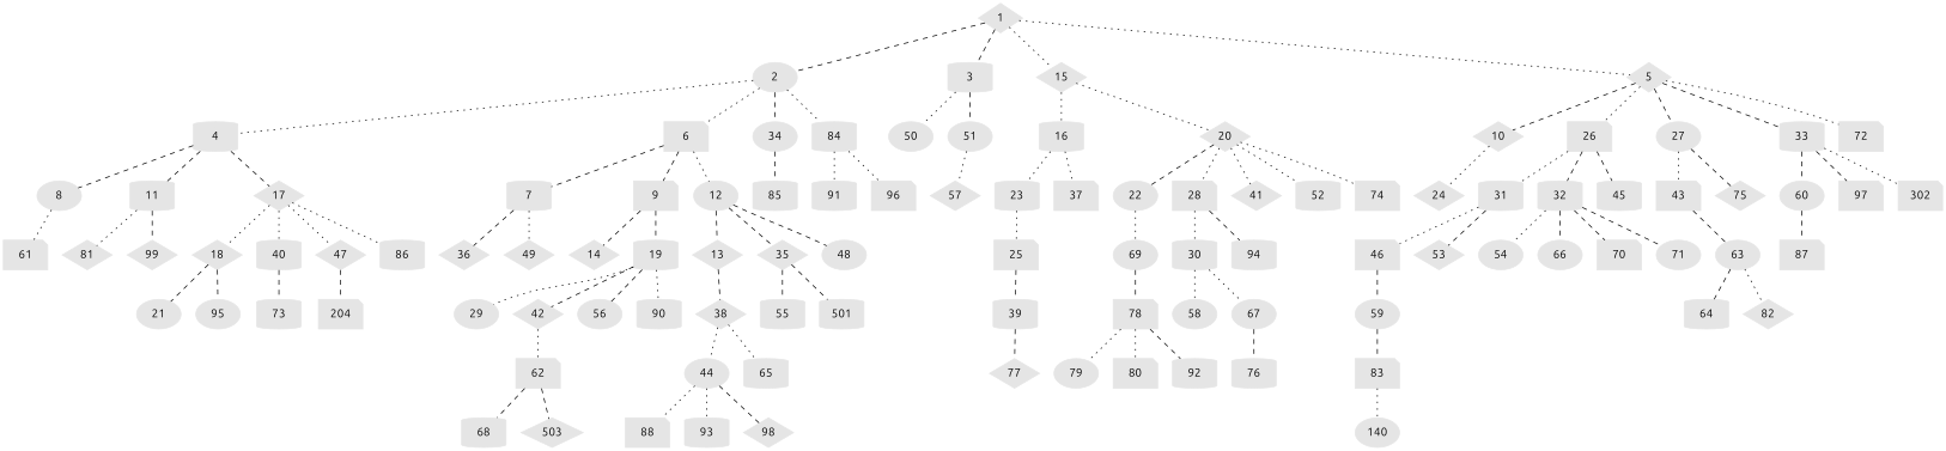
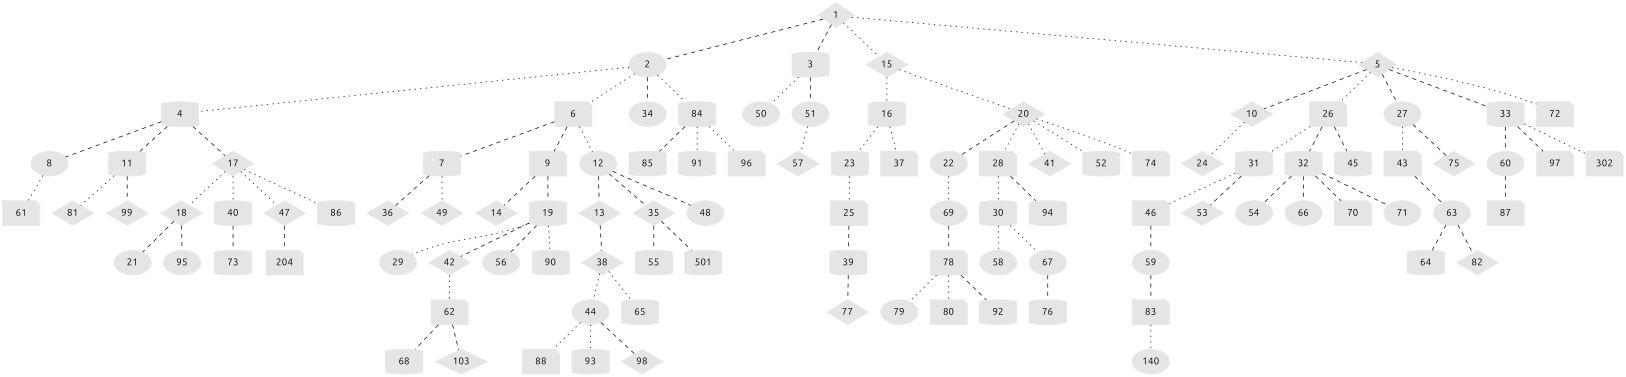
  graph {
    fontname=Ubuntu
    node [color=gray90 fontname=Ubuntu shape=cylinder style=filled]
    edge [fontname=Ubuntu style=dashed]
    1 [shape=diamond]
    2 [shape=ellipse]
    3
    15 [shape=diamond]
    5 [shape=diamond]
    4
    6 [shape=note]
    34 [shape=ellipse]
    84
    50 [shape=ellipse]
    51 [shape=ellipse]
    16
    20 [shape=diamond]
    8 [shape=ellipse]
    11
    17 [shape=diamond]
    7
    9 [shape=note]
    12 [shape=ellipse]
    85
    91
    96 [shape=note]
    10 [shape=diamond]
    26 [shape=note]
    27 [shape=ellipse]
    33
    72 [shape=note]
    57 [shape=diamond]
    61 [shape=note]
    81 [shape=diamond]
    99 [shape=diamond]
    18 [shape=diamond]
    40
    47 [shape=diamond]
    86
    24 [shape=diamond]
    31
    32
    45
    43 [shape=note]
    75 [shape=diamond]
    60 [shape=ellipse]
    97 [shape=note]
    n44 [label=302 shape=note]
    36 [shape=diamond]
    49 [shape=diamond]
    14 [shape=diamond]
    19
    13 [shape=diamond]
    35 [shape=diamond]
    48 [shape=ellipse]
    29 [shape=ellipse]
    42 [shape=diamond]
    56 [shape=ellipse]
    90
    38 [shape=diamond]
    55
    n58 [label=501]
    44 [shape=ellipse]
    65
    23
    37 [shape=note]
    22 [shape=ellipse]
    28 [shape=note]
    41 [shape=diamond]
    52
    74 [shape=note]
    25 [shape=note]
    21 [shape=ellipse]
    95 [shape=ellipse]
    73
    n72 [label=204 shape=note]
    62 [shape=note]
    69 [shape=ellipse]
    30
    94
    78 [shape=note]
    39
    77 [shape=diamond]
    46 [shape=note]
    53 [shape=diamond]
    54 [shape=ellipse]
    66 [shape=ellipse]
    70 [shape=note]
    71 [shape=ellipse]
    63 [shape=ellipse]
    58 [shape=ellipse]
    67 [shape=ellipse]
    76
    59 [shape=ellipse]
    87 [shape=note]
    88 [shape=note]
    93
    98 [shape=diamond]
    68
-   103 [shape=diamond label=503]
+   103 [shape=diamond]
    64
    82 [shape=diamond]
    83 [shape=note]
    n100 [label=140 shape=ellipse]
    79 [shape=ellipse]
    80 [shape=note]
    92
    1 -- 2
    1 -- 3
    1 -- 15 [style=dotted]
    1 -- 5 [style=dotted]
    2 -- 4 [style=dotted]
    2 -- 6 [style=dotted]
    2 -- 34
    2 -- 84 [style=dotted]
    3 -- 50 [style=dotted]
    3 -- 51
    15 -- 16 [style=dotted]
    15 -- 20 [style=dotted]
    5 -- 10
    5 -- 26 [style=dotted]
    5 -- 27
    5 -- 33
    5 -- 72 [style=dotted]
    4 -- 8
    4 -- 11
    4 -- 17
    6 -- 7
    6 -- 9
    6 -- 12 [style=dotted]
-   34 -- 85
+   84 -- 85
    84 -- 91 [style=dotted]
    84 -- 96 [style=dotted]
    51 -- 57 [style=dotted]
    16 -- 23 [style=dotted]
    16 -- 37 [style=dotted]
    20 -- 22
    20 -- 28 [style=dotted]
    20 -- 41 [style=dotted]
    20 -- 52 [style=dotted]
    20 -- 74 [style=dotted]
    8 -- 61 [style=dotted]
    11 -- 81 [style=dotted]
    11 -- 99
    17 -- 18 [style=dotted]
    17 -- 40 [style=dotted]
    17 -- 47 [style=dotted]
    17 -- 86 [style=dotted]
    7 -- 36
    7 -- 49 [style=dotted]
    9 -- 14
    9 -- 19
    12 -- 13
    12 -- 35
    12 -- 48
    10 -- 24 [style=dotted]
    26 -- 31 [style=dotted]
    26 -- 32
    26 -- 45
    27 -- 43 [style=dotted]
    27 -- 75
    33 -- 60
    33 -- 97
    33 -- n44 [style=dotted]
    18 -- 21
    18 -- 95
    40 -- 73
    47 -- n72
    31 -- 46 [style=dotted]
    31 -- 53
-   32 -- 54 [style=dotted]
+   32 -- 54
    32 -- 66
    32 -- 70
    32 -- 71
    43 -- 63
    60 -- 87
    19 -- 29 [style=dotted]
    19 -- 42
    19 -- 56
    19 -- 90 [style=dotted]
    13 -- 38
    35 -- 55
    35 -- n58
    42 -- 62 [style=dotted]
    38 -- 44 [style=dotted]
    38 -- 65 [style=dotted]
    44 -- 88 [style=dotted]
    44 -- 93 [style=dotted]
    44 -- 98
    23 -- 25 [style=dotted]
    22 -- 69 [style=dotted]
    28 -- 30 [style=dotted]
    28 -- 94
    25 -- 39
    62 -- 68
    62 -- 103
    69 -- 78
    30 -- 58 [style=dotted]
    30 -- 67 [style=dotted]
    78 -- 79 [style=dotted]
    78 -- 80 [style=dotted]
    78 -- 92
    39 -- 77
    46 -- 59
    63 -- 64
-   63 -- 82 [style=dotted]
+   63 -- 82
    67 -- 76
    59 -- 83
    83 -- n100 [style=dotted]
  }
